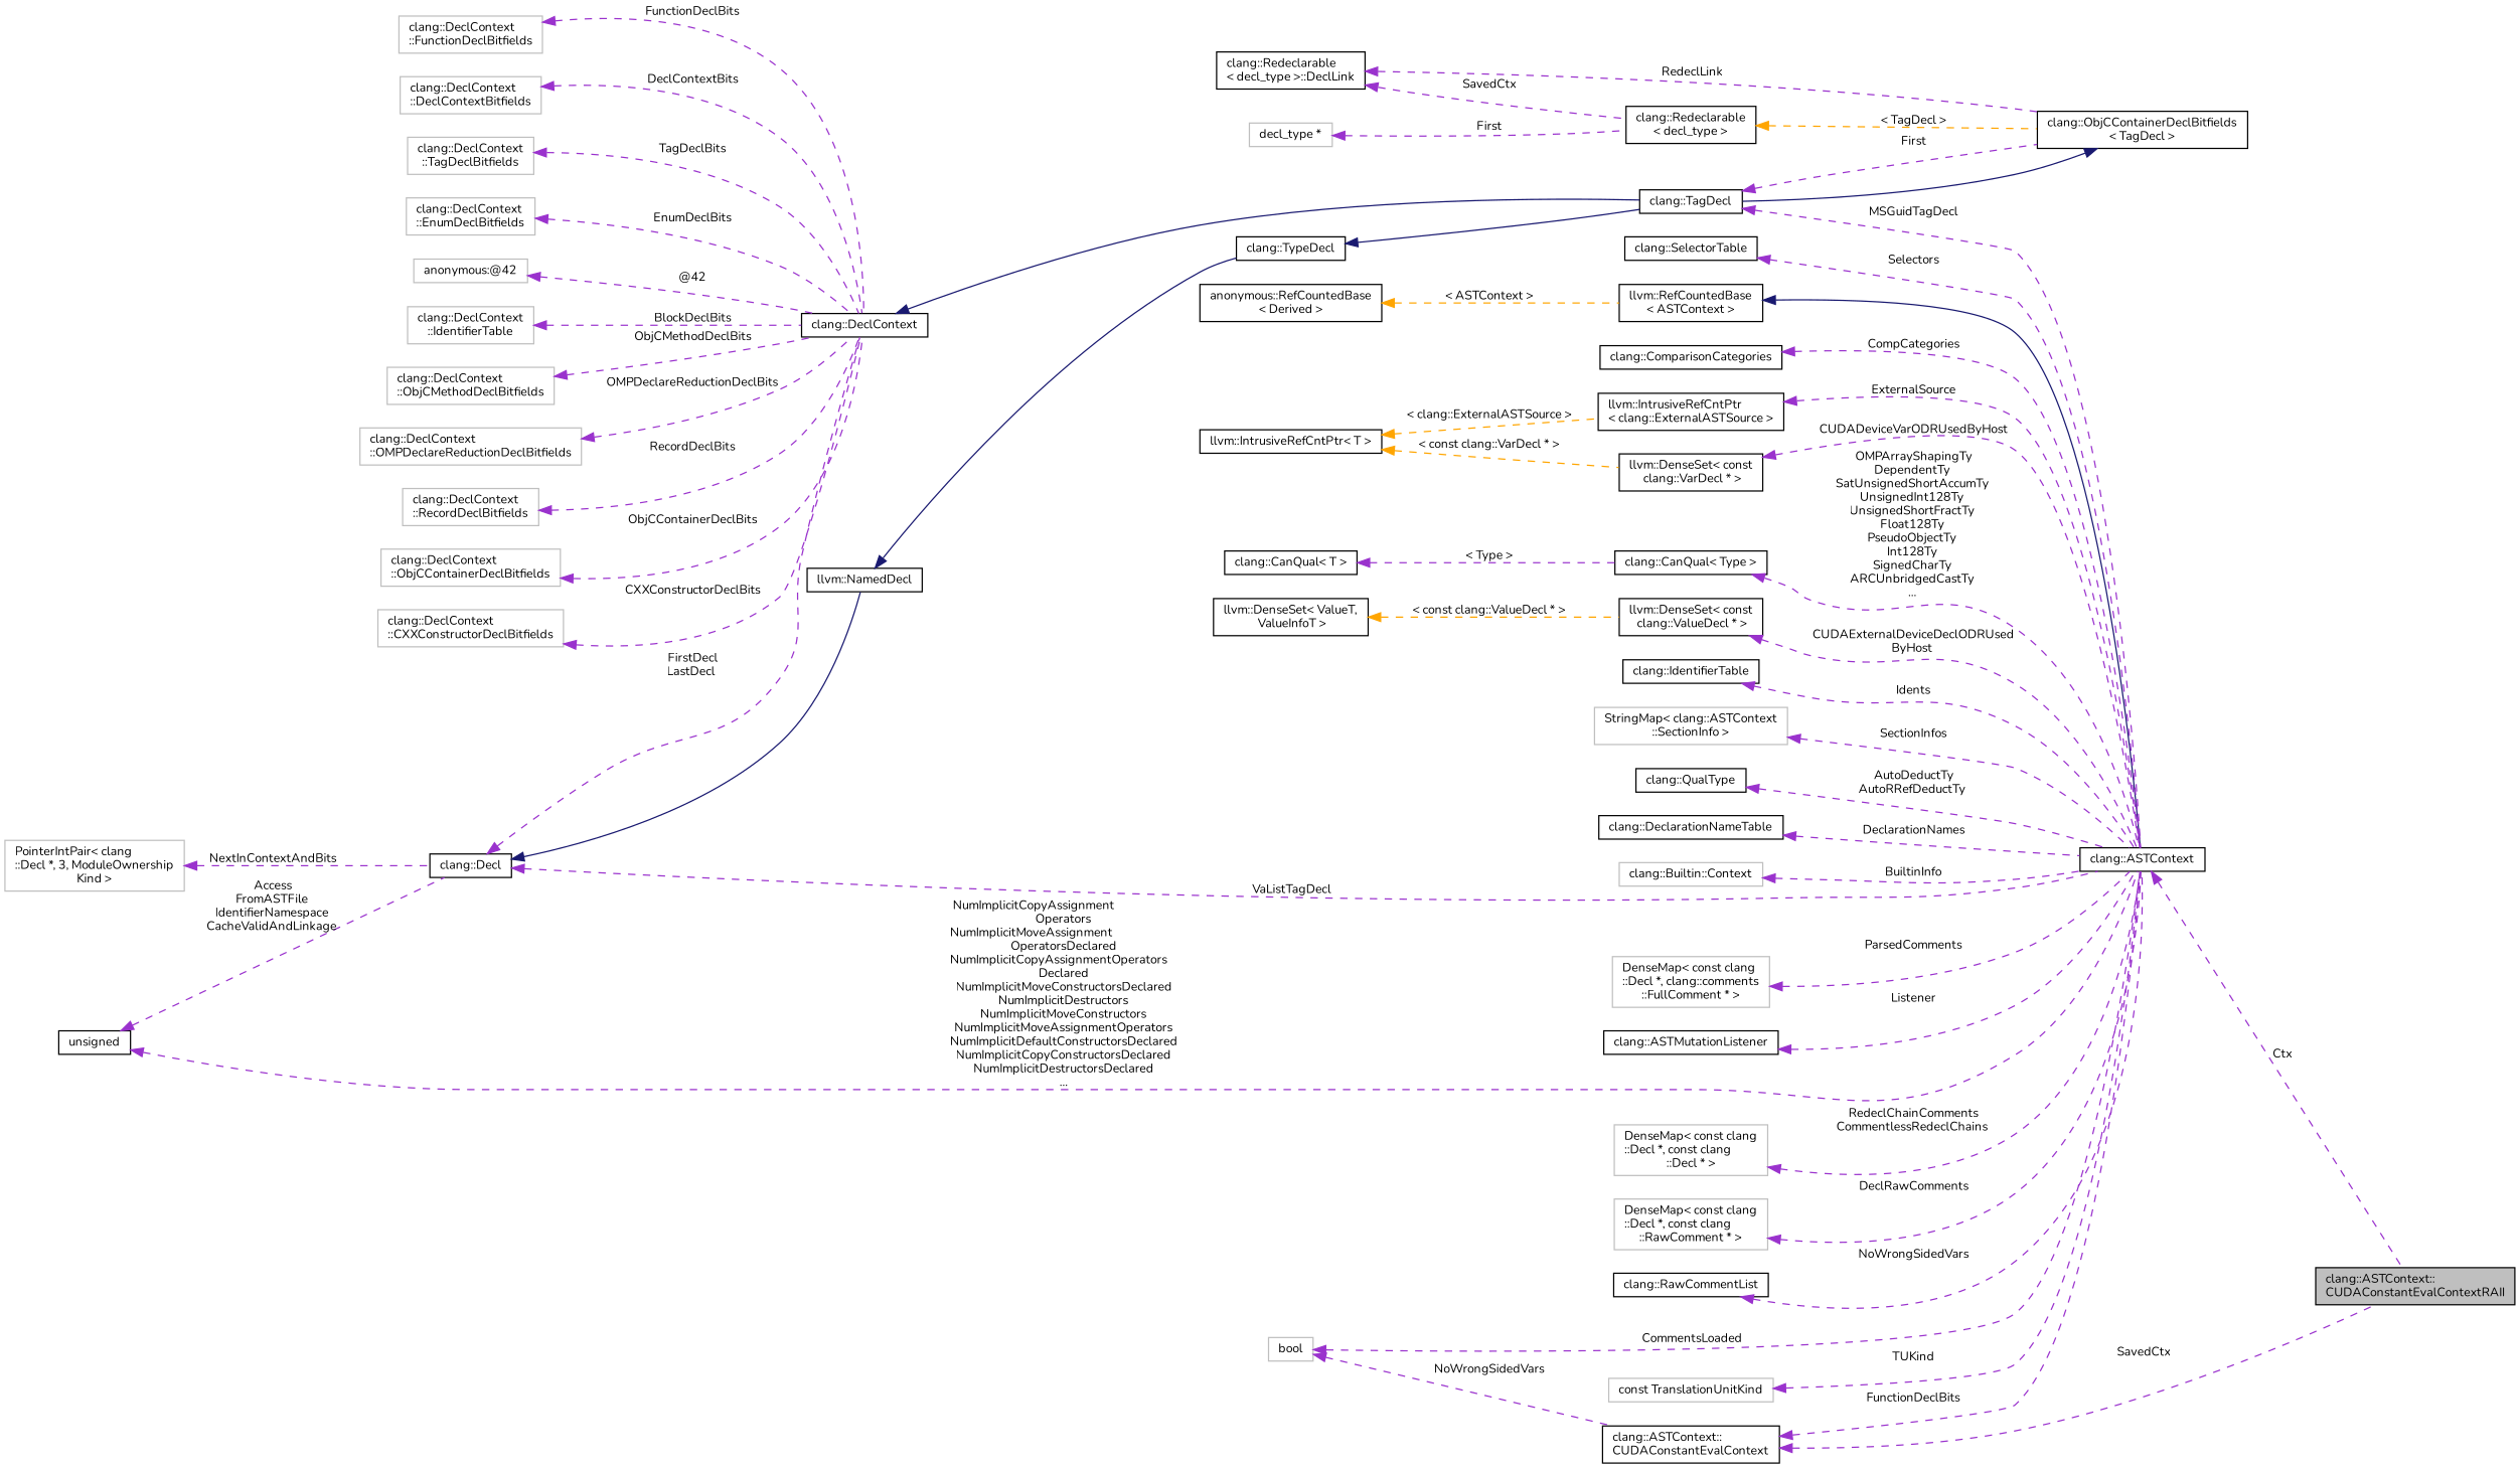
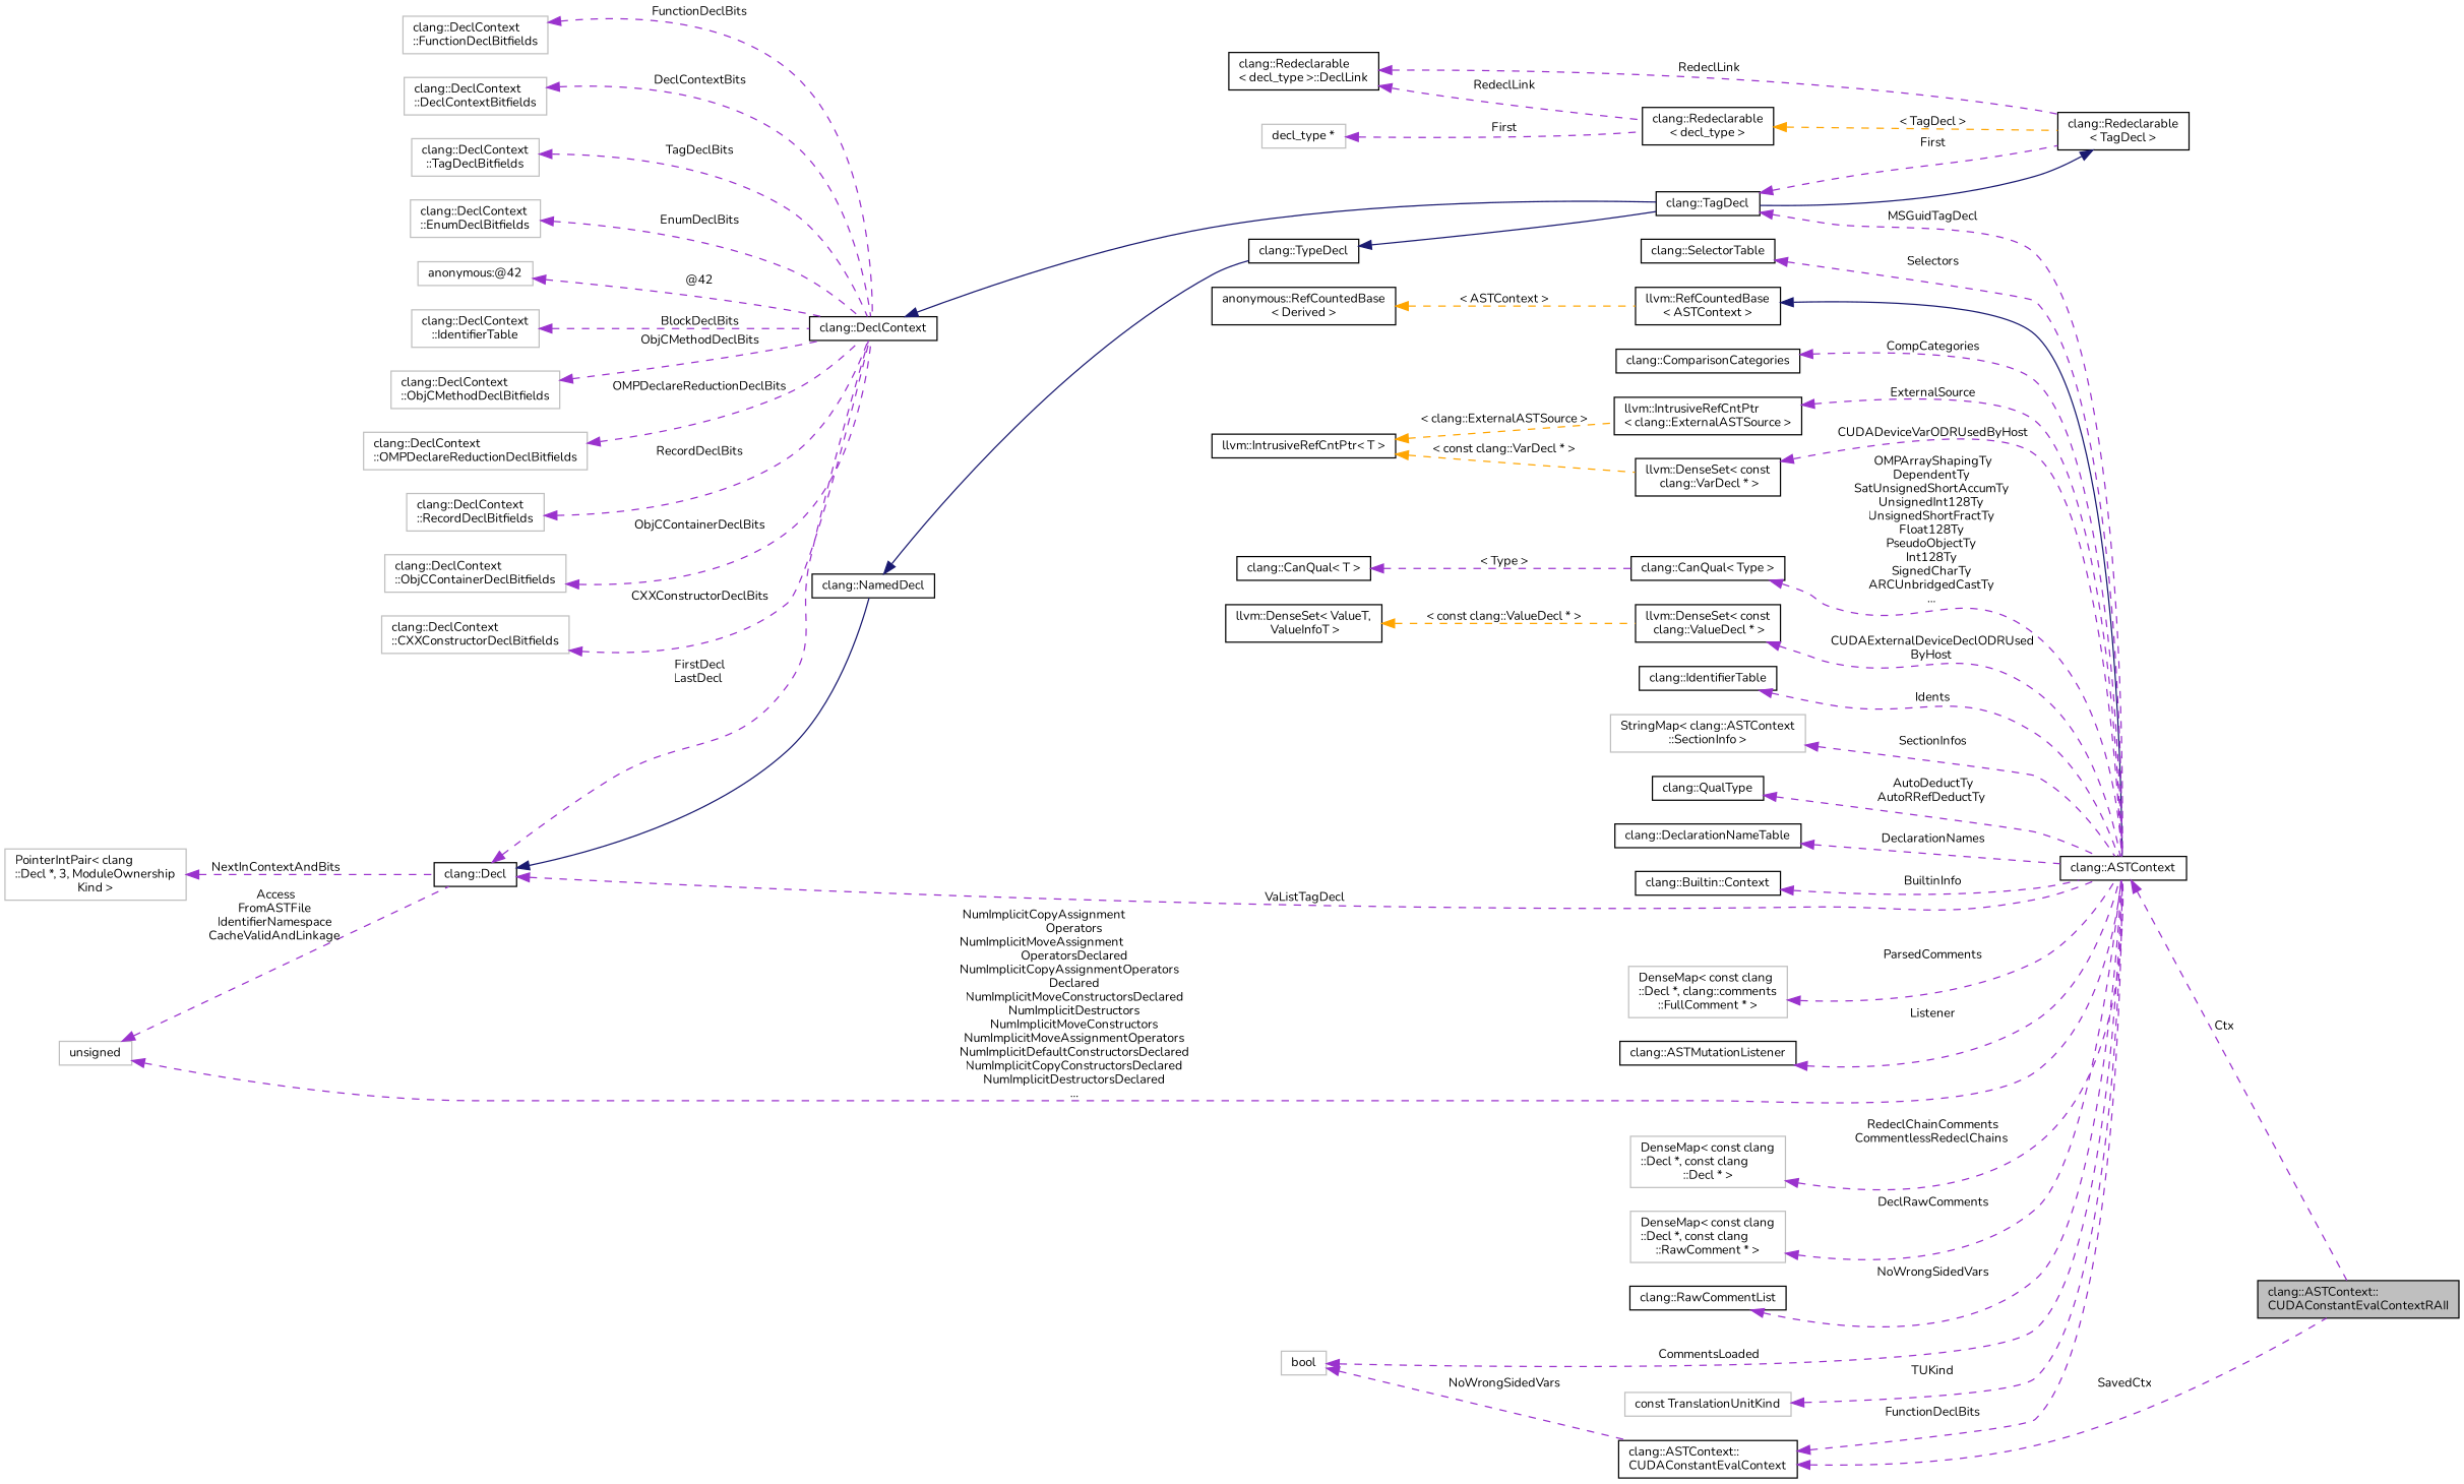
  digraph {
    fontname=Nunito
    rankdir=LR
    node [color=black fontname=Nunito fontsize=10 shape=record]
    edge [color=darkorchid3 dir=back fontname=Nunito fontsize=10 labelfontname=Helvetica labelfontsize=10 style=dashed]
    n1 [fillcolor=grey75 fontcolor=black height=0.2 label="clang::ASTContext::\lCUDAConstantEvalContextRAII" style=filled width=0.4]
    n2 [height=0.2 label="clang::ASTContext" width=0.4]
    n3 [height=0.2 label="llvm::RefCountedBase\l\< ASTContext \>" width=0.4]
    n4 [height=0.2 label="anonymous::RefCountedBase\l\< Derived \>" width=0.4]
    n5 [height=0.2 label="clang::ComparisonCategories" width=0.4]
    n6 [height=0.2 label="llvm::IntrusiveRefCntPtr\l\< clang::ExternalASTSource \>" width=0.4]
    n7 [height=0.2 label="llvm::IntrusiveRefCntPtr\< T \>" width=0.4]
    n8 [height=0.2 label="llvm::DenseSet\< const\l clang::VarDecl * \>" width=0.4]
    n9 [height=0.2 label="clang::CanQual\< Type \>" width=0.4]
    n10 [height=0.2 label="clang::CanQual\< T \>" width=0.4]
    n11 [height=0.2 label="llvm::DenseSet\< const\l clang::ValueDecl * \>" width=0.4]
    n12 [height=0.2 label="llvm::DenseSet\< ValueT,\l ValueInfoT \>" width=0.4]
    n13 [height=0.2 label="clang::IdentifierTable" width=0.4]
    n14 [color=grey75 height=0.2 label="StringMap\< clang::ASTContext\l::SectionInfo \>" width=0.4]
    n15 [height=0.2 label="clang::QualType" width=0.4]
    n16 [height=0.2 label="clang::TagDecl" width=0.4]
-   n17 [height=0.2 label="clang::ObjCContainerDeclBitfields\l\< TagDecl \>" width=0.4]
+   n17 [height=0.2 label="clang::Redeclarable\l\< TagDecl \>" width=0.4]
    n18 [height=0.2 label="clang::TypeDecl" width=0.4]
-   n19 [height=0.2 label="llvm::NamedDecl" width=0.4]
+   n19 [height=0.2 label="clang::NamedDecl" width=0.4]
    n20 [height=0.2 label="clang::Decl" width=0.4]
    n21 [height=0.2 label="clang::DeclContext" width=0.4]
    n22 [color=grey75 height=0.2 label="PointerIntPair\< clang\l::Decl *, 3, ModuleOwnership\lKind \>" width=0.4]
-   n23 [height=0.2 label=unsigned width=0.4]
+   n23 [color=grey75 height=0.2 label=unsigned width=0.4]
    n24 [color=grey75 height=0.2 label="clang::DeclContext\l::TagDeclBitfields" width=0.4]
    n25 [color=grey75 height=0.2 label="clang::DeclContext\l::EnumDeclBitfields" width=0.4]
    n26 [color=grey75 height=0.2 label="anonymous:@42" width=0.4]
    n27 [color=grey75 height=0.2 label="clang::DeclContext\l::IdentifierTable" width=0.4]
    n28 [color=grey75 height=0.2 label="clang::DeclContext\l::ObjCMethodDeclBitfields" width=0.4]
    n29 [color=grey75 height=0.2 label="clang::DeclContext\l::OMPDeclareReductionDeclBitfields" width=0.4]
    n30 [color=grey75 height=0.2 label="clang::DeclContext\l::RecordDeclBitfields" width=0.4]
    n31 [color=grey75 height=0.2 label="clang::DeclContext\l::ObjCContainerDeclBitfields" width=0.4]
    n32 [color=grey75 height=0.2 label="clang::DeclContext\l::CXXConstructorDeclBitfields" width=0.4]
    n33 [color=grey75 height=0.2 label="clang::DeclContext\l::FunctionDeclBitfields" width=0.4]
    n34 [color=grey75 height=0.2 label="clang::DeclContext\l::DeclContextBitfields" width=0.4]
    n35 [height=0.2 label="clang::Redeclarable\l\< decl_type \>::DeclLink" width=0.4]
    n36 [height=0.2 label="clang::Redeclarable\l\< decl_type \>" width=0.4]
    n37 [color=grey75 height=0.2 label="decl_type *" width=0.4]
    n38 [color=grey75 height=0.2 label="DenseMap\< const clang\l::Decl *, const clang\l::Decl * \>" width=0.4]
    n39 [color=grey75 height=0.2 label="DenseMap\< const clang\l::Decl *, const clang\l::RawComment * \>" width=0.4]
    n40 [height=0.2 label="clang::RawCommentList" width=0.4]
    n41 [color=grey75 height=0.2 label=bool width=0.4]
    n42 [height=0.2 label="clang::ASTContext::\lCUDAConstantEvalContext" width=0.4]
    n43 [color=grey75 height=0.2 label="const TranslationUnitKind" width=0.4]
    n44 [height=0.2 label="clang::SelectorTable" width=0.4]
    n45 [height=0.2 label="clang::DeclarationNameTable" width=0.4]
-   n46 [color=grey75 height=0.2 label="clang::Builtin::Context" width=0.4]
+   n46 [height=0.2 label="clang::Builtin::Context" width=0.4]
    n47 [color=grey75 height=0.2 label="DenseMap\< const clang\l::Decl *, clang::comments\l::FullComment * \>" width=0.4]
    n48 [height=0.2 label="clang::ASTMutationListener" width=0.4]
    n2 -> n1 [label=" Ctx"]
    n3 -> n2 [color=midnightblue style=solid]
    n4 -> n3 [color=orange label=" \< ASTContext \>"]
    n5 -> n2 [label=" CompCategories"]
    n6 -> n2 [label=" ExternalSource"]
    n7 -> n6 [color=orange label=" \< clang::ExternalASTSource \>"]
    n7 -> n8 [color=orange label=" \< const clang::VarDecl * \>"]
    n8 -> n2 [label=" CUDADeviceVarODRUsedByHost"]
    n9 -> n2 [label=" OMPArrayShapingTy\nDependentTy\nSatUnsignedShortAccumTy\nUnsignedInt128Ty\nUnsignedShortFractTy\nFloat128Ty\nPseudoObjectTy\nInt128Ty\nSignedCharTy\nARCUnbridgedCastTy\n..."]
    n10 -> n9 [label=" \< Type \>"]
    n11 -> n2 [label=" CUDAExternalDeviceDeclODRUsed\lByHost"]
    n12 -> n11 [color=orange label=" \< const clang::ValueDecl * \>"]
    n13 -> n2 [label=" Idents"]
    n14 -> n2 [label=" SectionInfos"]
    n15 -> n2 [label=" AutoDeductTy\nAutoRRefDeductTy"]
    n16 -> n2 [label=" MSGuidTagDecl"]
    n16 -> n17 [label=" First"]
    n17 -> n16 [color=midnightblue style=solid]
    n18 -> n16 [color=midnightblue style=solid]
    n19 -> n18 [color=midnightblue style=solid]
    n20 -> n2 [label=" VaListTagDecl"]
    n20 -> n19 [color=midnightblue style=solid]
    n20 -> n21 [label=" FirstDecl\nLastDecl"]
    n21 -> n16 [color=midnightblue style=solid]
    n22 -> n20 [label=" NextInContextAndBits"]
    n23 -> n2 [label=" NumImplicitCopyAssignment\lOperators\nNumImplicitMoveAssignment\lOperatorsDeclared\nNumImplicitCopyAssignmentOperators\lDeclared\nNumImplicitMoveConstructorsDeclared\nNumImplicitDestructors\nNumImplicitMoveConstructors\nNumImplicitMoveAssignmentOperators\nNumImplicitDefaultConstructorsDeclared\nNumImplicitCopyConstructorsDeclared\nNumImplicitDestructorsDeclared\n..."]
    n23 -> n20 [label=" Access\nFromASTFile\nIdentifierNamespace\nCacheValidAndLinkage"]
    n24 -> n21 [label=" TagDeclBits"]
    n25 -> n21 [label=" EnumDeclBits"]
    n26 -> n21 [label=" @42"]
    n27 -> n21 [label=" BlockDeclBits"]
    n28 -> n21 [label=" ObjCMethodDeclBits"]
    n29 -> n21 [label=" OMPDeclareReductionDeclBits"]
    n30 -> n21 [label=" RecordDeclBits"]
    n31 -> n21 [label=" ObjCContainerDeclBits"]
    n32 -> n21 [label=" CXXConstructorDeclBits"]
    n33 -> n21 [label=" FunctionDeclBits"]
    n34 -> n21 [label=" DeclContextBits"]
    n35 -> n17 [label=" RedeclLink"]
-   n35 -> n36 [label=" SavedCtx"]
+   n35 -> n36 [label=" RedeclLink"]
    n36 -> n17 [color=orange label=" \< TagDecl \>"]
    n37 -> n36 [label=" First"]
    n38 -> n2 [label=" RedeclChainComments\nCommentlessRedeclChains"]
    n39 -> n2 [label=" DeclRawComments"]
    n40 -> n2 [label=" NoWrongSidedVars"]
    n41 -> n2 [label=" CommentsLoaded"]
    n41 -> n42 [label=" NoWrongSidedVars"]
    n42 -> n1 [label=" SavedCtx"]
    n42 -> n2 [label=" FunctionDeclBits"]
    n43 -> n2 [label=" TUKind"]
    n44 -> n2 [label=" Selectors"]
    n45 -> n2 [label=" DeclarationNames"]
    n46 -> n2 [label=" BuiltinInfo"]
    n47 -> n2 [label=" ParsedComments"]
    n48 -> n2 [label=" Listener"]
  }
